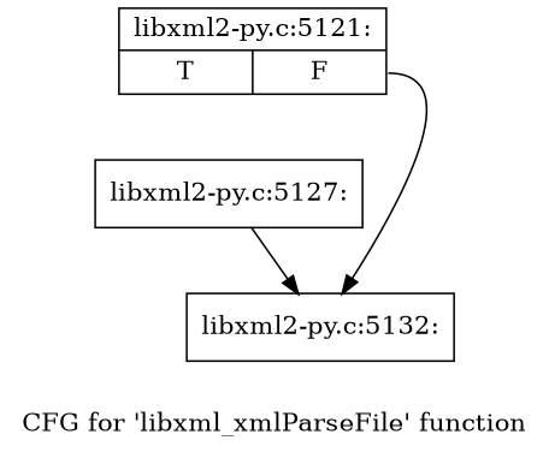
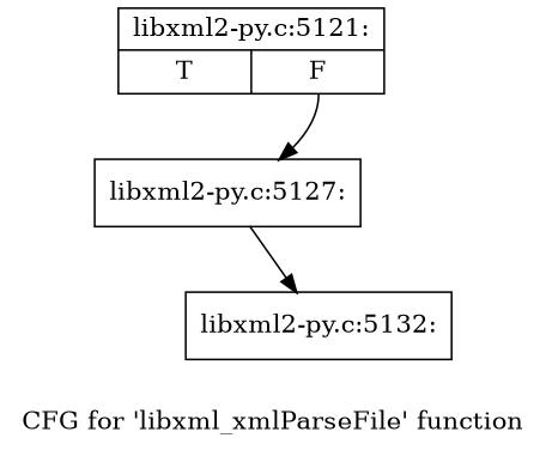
  digraph {
    label="CFG for 'libxml_xmlParseFile' function"
    node [shape=record]
    n1 [label="{libxml2-py.c:5121:|{<s0>T|<s1>F}}"]
    n2 [label="{libxml2-py.c:5127:}"]
    n3 [label="{libxml2-py.c:5132:}"]
-   n1 -> n3 [tailport=s1]
+   n1 -> n2 [tailport=s1]
    n2 -> n3
  }
